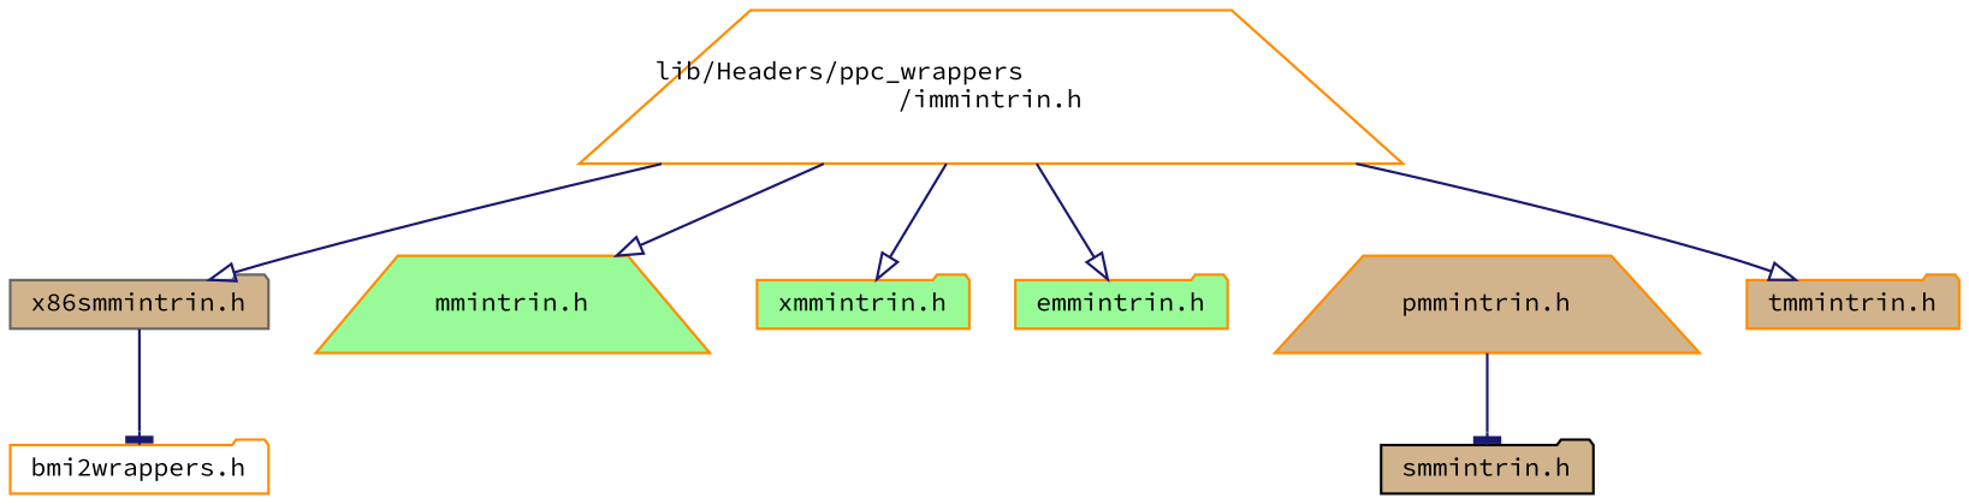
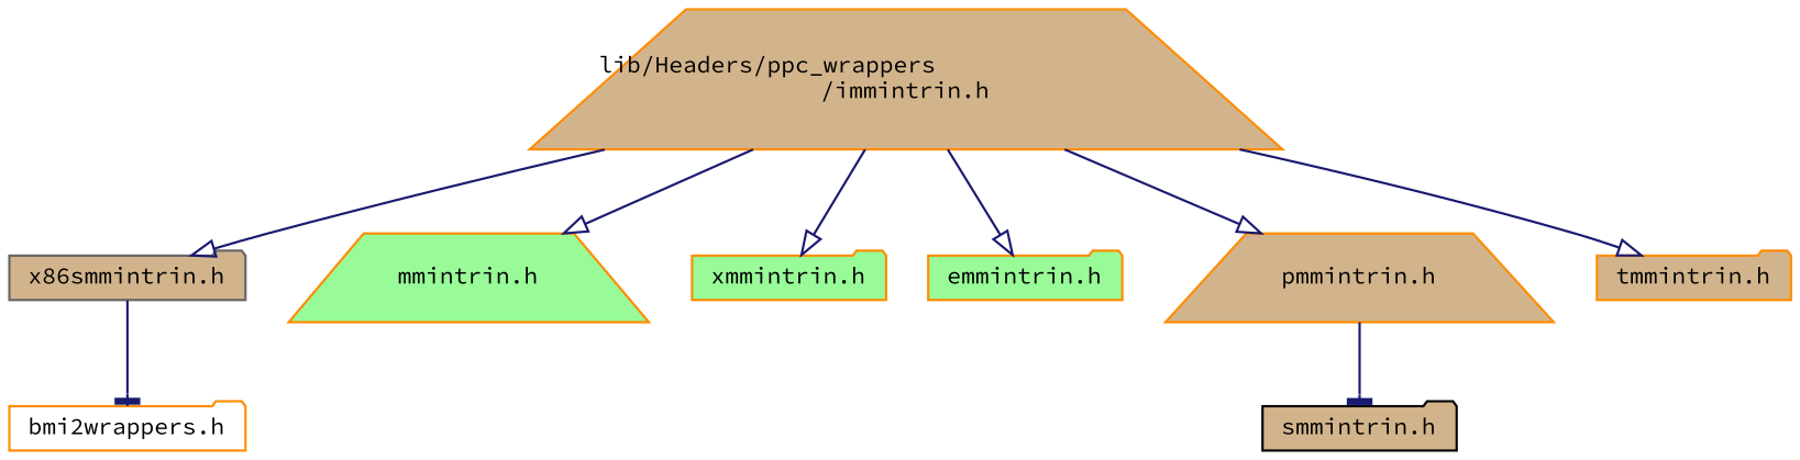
  digraph {
    fontname="Source Code Pro"
    node [color=darkorange fillcolor=tan fontname="Source Code Pro" fontsize=10 shape=folder style=filled]
    edge [arrowhead=onormal color=midnightblue fontname="Source Code Pro" fontsize=10 labelfontname=Helvetica labelfontsize=10 style=solid]
-   n1 [fillcolor=white fontcolor=black height=0.2 label="lib/Headers/ppc_wrappers\l/immintrin.h" shape=trapezium width=0.4]
+   n1 [fontcolor=black height=0.2 label="lib/Headers/ppc_wrappers\l/immintrin.h" shape=trapezium width=0.4]
    n2 [color=gray40 height=0.2 label="x86smmintrin.h" width=0.4]
    n3 [fillcolor=palegreen height=0.2 label="mmintrin.h" shape=trapezium width=0.4]
    n4 [fillcolor=palegreen height=0.2 label="xmmintrin.h" width=0.4]
    n5 [fillcolor=palegreen height=0.2 label="emmintrin.h" width=0.4]
    n6 [height=0.2 label="pmmintrin.h" shape=trapezium width=0.4]
    n7 [height=0.2 label="tmmintrin.h" width=0.4]
    n8 [fillcolor=white height=0.2 label="bmi2wrappers.h" width=0.4]
    n9 [color=black height=0.2 label="smmintrin.h" width=0.4]
    n1 -> n2
    n1 -> n3
    n1 -> n4
    n1 -> n5
+   n1 -> n6
    n1 -> n7
    n2 -> n8 [arrowhead=tee]
    n6 -> n9 [arrowhead=tee]
  }
